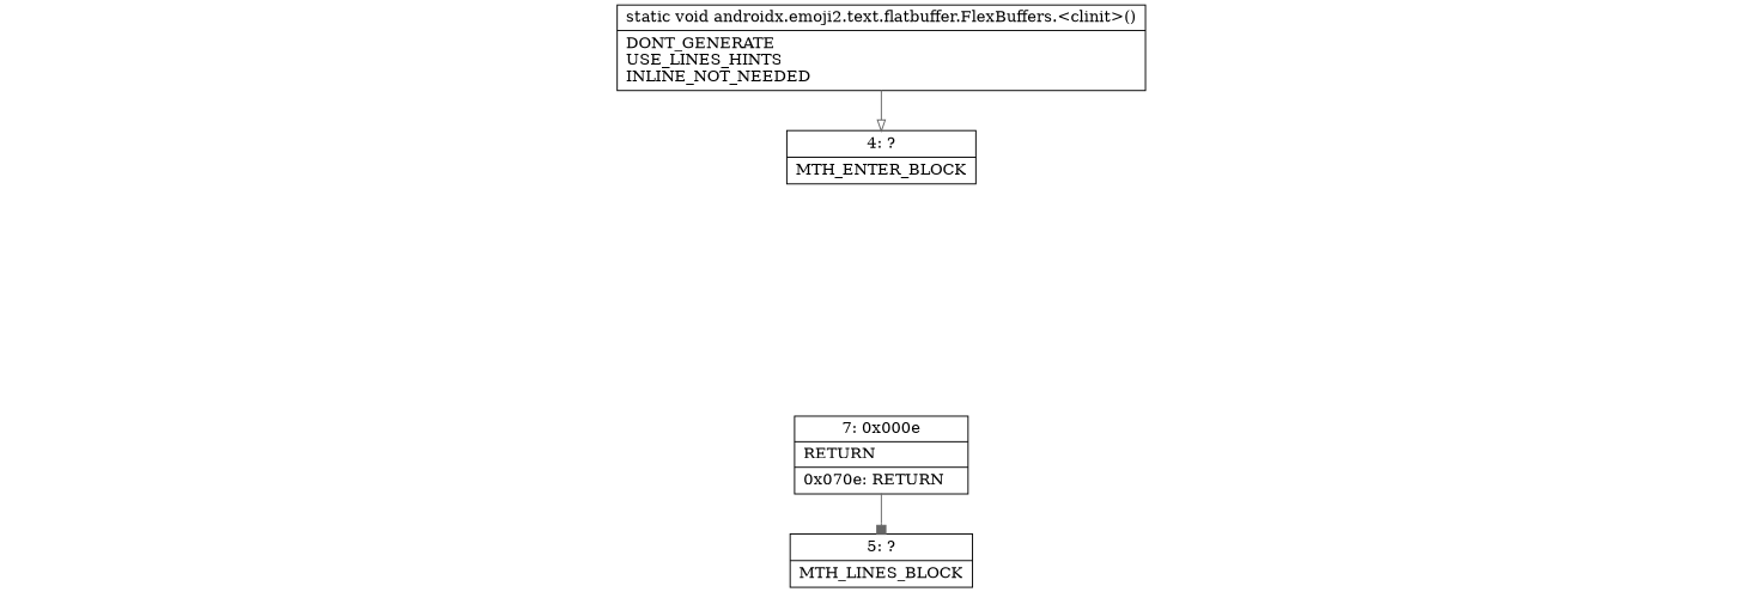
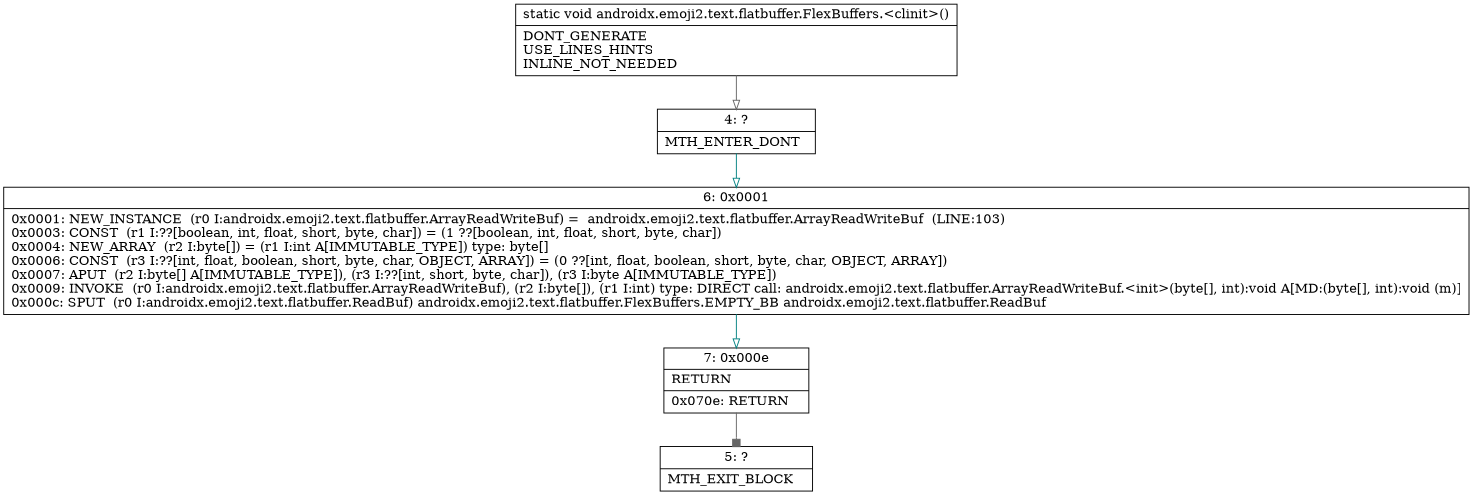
  digraph {
    node [shape=record]
    edge [arrowhead=onormal color=teal]
-   n1 [label="{4\:\ ?|MTH_ENTER_BLOCK\l}"]
+   n1 [label="{4\:\ ?|MTH_ENTER_DONT\l}"]
+   n2 [label="{6\:\ 0x0001|0x0001: NEW_INSTANCE  (r0 I:androidx.emoji2.text.flatbuffer.ArrayReadWriteBuf) =  androidx.emoji2.text.flatbuffer.ArrayReadWriteBuf  (LINE:103)\l0x0003: CONST  (r1 I:??[boolean, int, float, short, byte, char]) = (1 ??[boolean, int, float, short, byte, char]) \l0x0004: NEW_ARRAY  (r2 I:byte[]) = (r1 I:int A[IMMUTABLE_TYPE]) type: byte[] \l0x0006: CONST  (r3 I:??[int, float, boolean, short, byte, char, OBJECT, ARRAY]) = (0 ??[int, float, boolean, short, byte, char, OBJECT, ARRAY]) \l0x0007: APUT  (r2 I:byte[] A[IMMUTABLE_TYPE]), (r3 I:??[int, short, byte, char]), (r3 I:byte A[IMMUTABLE_TYPE]) \l0x0009: INVOKE  (r0 I:androidx.emoji2.text.flatbuffer.ArrayReadWriteBuf), (r2 I:byte[]), (r1 I:int) type: DIRECT call: androidx.emoji2.text.flatbuffer.ArrayReadWriteBuf.\<init\>(byte[], int):void A[MD:(byte[], int):void (m)]\l0x000c: SPUT  (r0 I:androidx.emoji2.text.flatbuffer.ReadBuf) androidx.emoji2.text.flatbuffer.FlexBuffers.EMPTY_BB androidx.emoji2.text.flatbuffer.ReadBuf \l}"]
    n3 [label="{7\:\ 0x000e|RETURN\l|0x070e: RETURN   \l}"]
-   n4 [label="{5\:\ ?|MTH_LINES_BLOCK\l}"]
+   n4 [label="{5\:\ ?|MTH_EXIT_BLOCK\l}"]
    n5 [label="{static void androidx.emoji2.text.flatbuffer.FlexBuffers.\<clinit\>()  | DONT_GENERATE\lUSE_LINES_HINTS\lINLINE_NOT_NEEDED\l}"]
+   n1 -> n2
+   n2 -> n3
    n3 -> n4 [arrowhead=box color=gray40]
    n5 -> n1 [color=gray40]
  }
